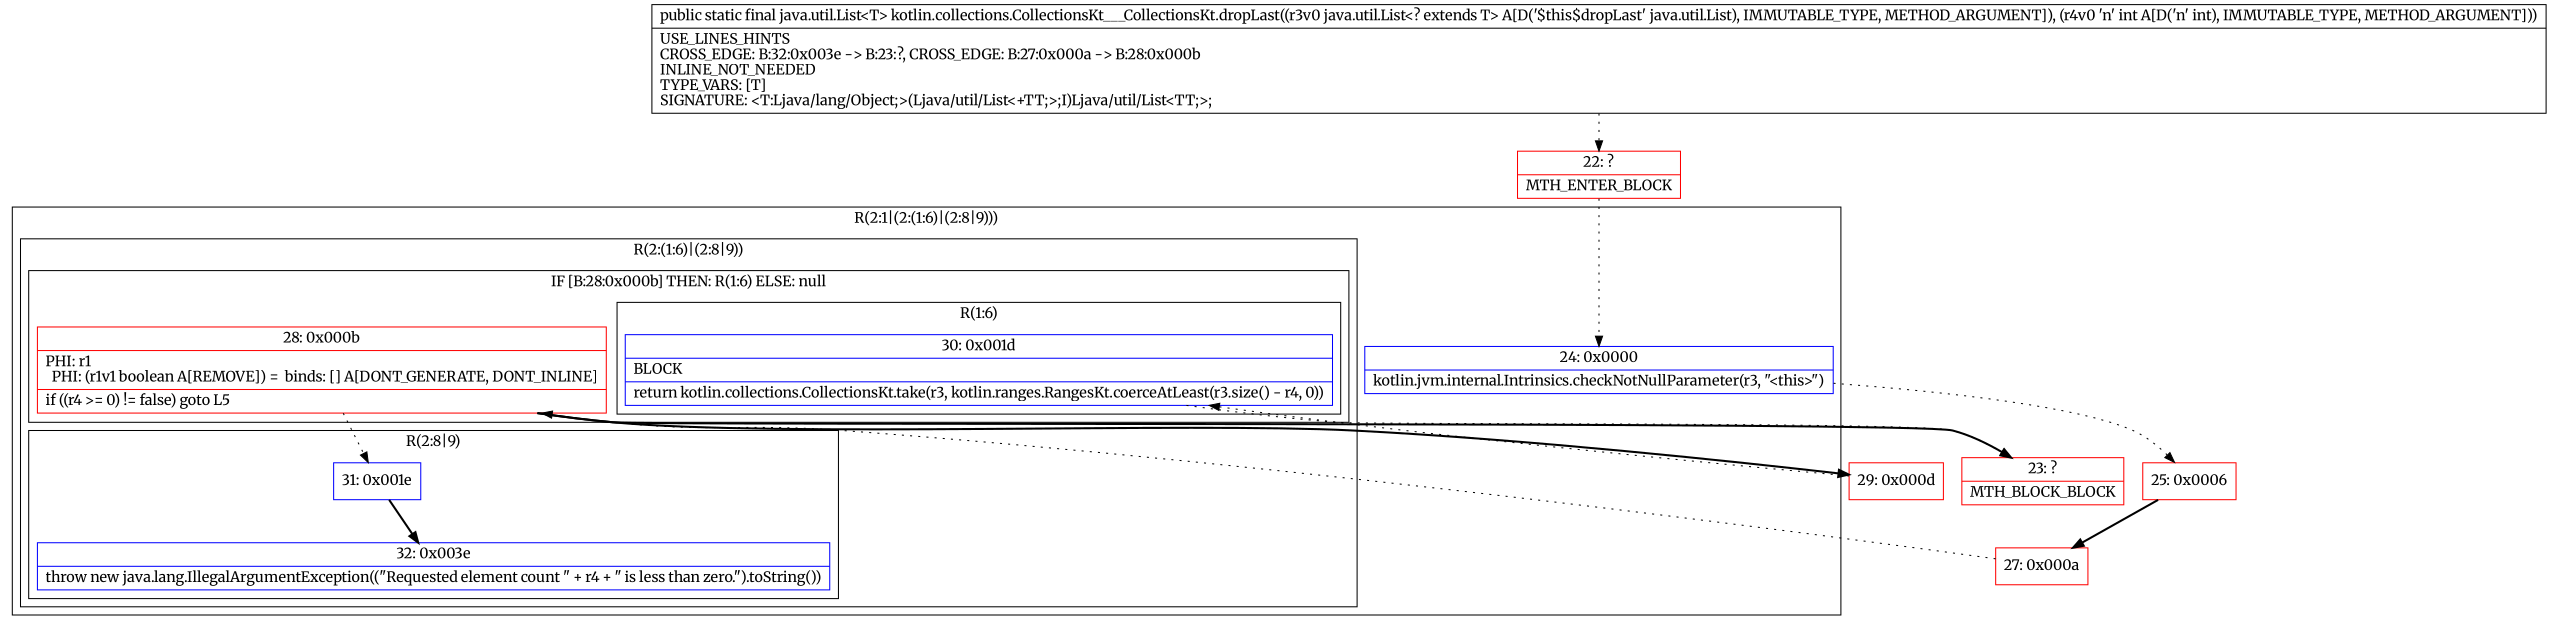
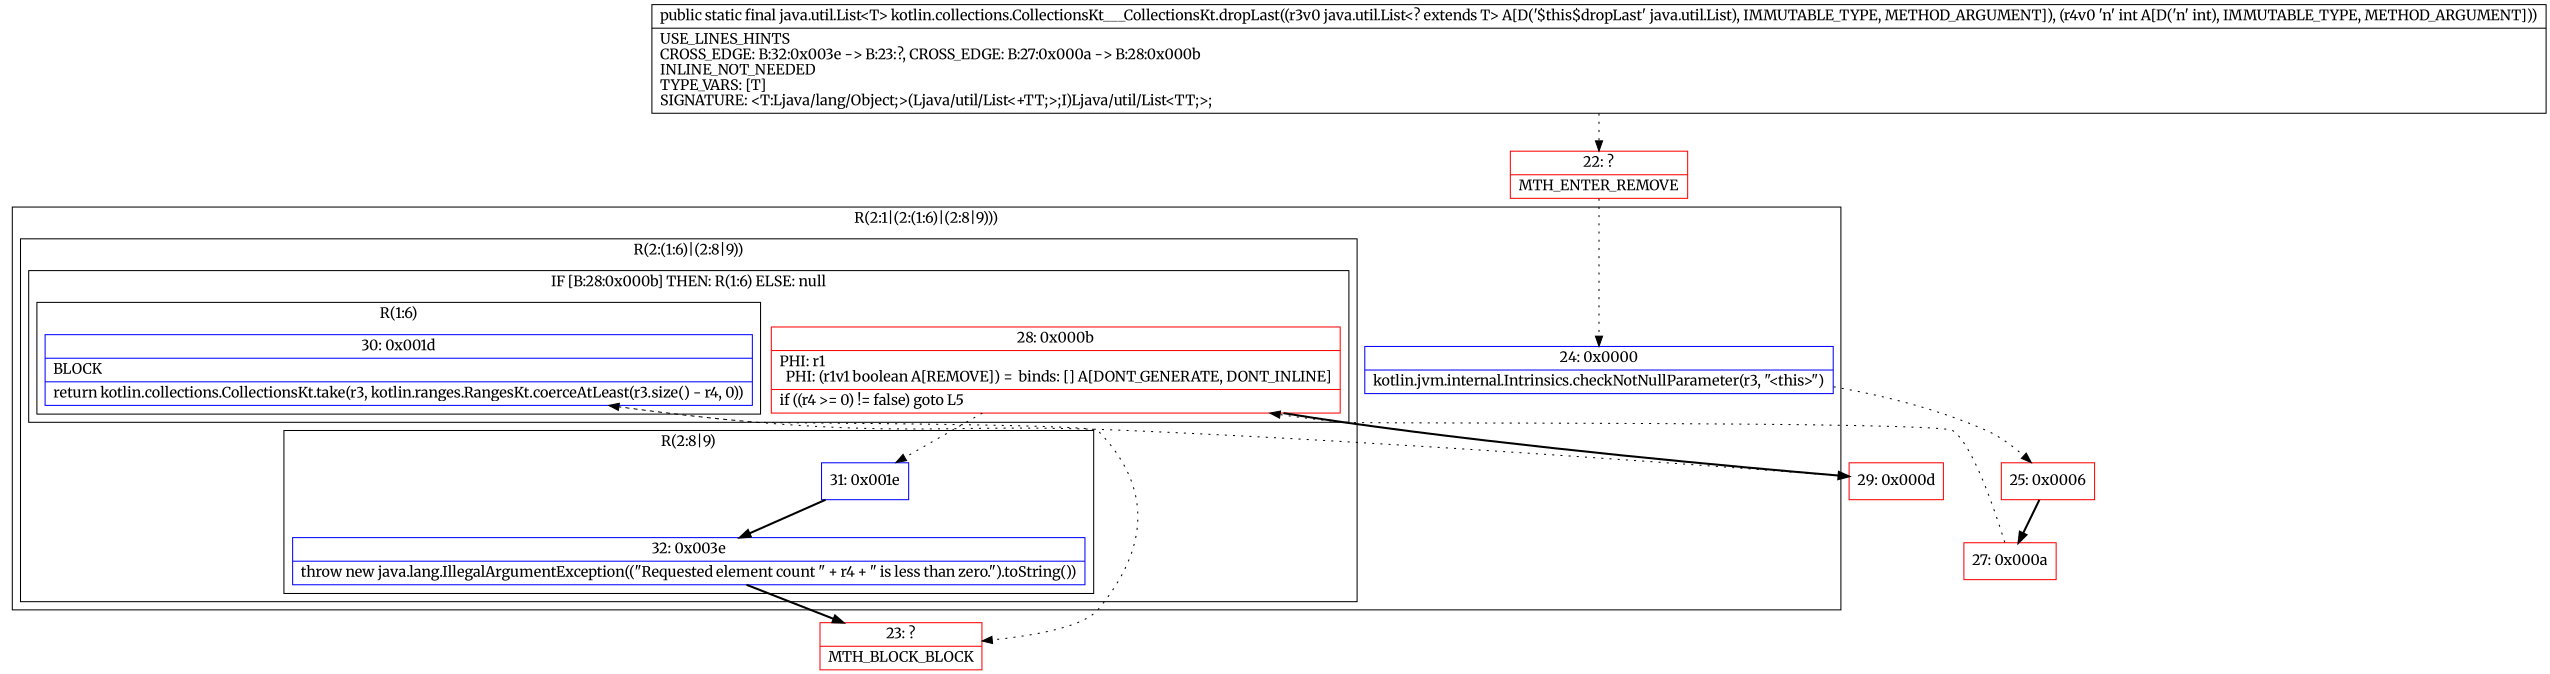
  digraph {
    fontname=Merriweather
    node [color=red fontname=Merriweather shape=record]
    edge [fontname=Merriweather style=dotted]
    n1 [color=blue label="{30\:\ 0x001d|BLOCK\l|return kotlin.collections.CollectionsKt.take(r3, kotlin.ranges.RangesKt.coerceAtLeast(r3.size() \- r4, 0))\l}"]
    n2 [label="{28\:\ 0x000b|PHI: r1 \l  PHI: (r1v1 boolean A[REMOVE]) =  binds: [] A[DONT_GENERATE, DONT_INLINE]\l|if ((r4 \>= 0) != false) goto L5\l}"]
    n3 [color=blue label="{31\:\ 0x001e}"]
    n4 [color=blue label="{32\:\ 0x003e|throw new java.lang.IllegalArgumentException((\"Requested element count \" + r4 + \" is less than zero.\").toString())\l}"]
    n5 [color=blue label="{24\:\ 0x0000|kotlin.jvm.internal.Intrinsics.checkNotNullParameter(r3, \"\<this\>\")\l}"]
    n6 [label="{23\:\ ?|MTH_BLOCK_BLOCK\l}"]
    n7 [label="{29\:\ 0x000d}"]
    n8 [label="{25\:\ 0x0006}"]
    n9 [label="{27\:\ 0x000a}"]
-   n10 [label="{22\:\ ?|MTH_ENTER_BLOCK\l}"]
+   n10 [label="{22\:\ ?|MTH_ENTER_REMOVE\l}"]
    n11 [label="{public static final java.util.List\<T\> kotlin.collections.CollectionsKt___CollectionsKt.dropLast((r3v0 java.util.List\<? extends T\> A[D('$this$dropLast' java.util.List), IMMUTABLE_TYPE, METHOD_ARGUMENT]), (r4v0 'n' int A[D('n' int), IMMUTABLE_TYPE, METHOD_ARGUMENT]))  | USE_LINES_HINTS\lCROSS_EDGE: B:32:0x003e \-\> B:23:?, CROSS_EDGE: B:27:0x000a \-\> B:28:0x000b\lINLINE_NOT_NEEDED\lTYPE_VARS: [T]\lSIGNATURE: \<T:Ljava\/lang\/Object;\>(Ljava\/util\/List\<+TT;\>;I)Ljava\/util\/List\<TT;\>;\l}" color=""]
    subgraph cluster_1 {
      label="R(2:1|(2:(1:6)|(2:8|9)))"
      n5
      subgraph cluster_2 {
        label="R(2:(1:6)|(2:8|9))"
        subgraph cluster_3 {
          label="IF [B:28:0x000b] THEN: R(1:6) ELSE: null"
          n2
          subgraph cluster_4 {
            label="R(1:6)"
            n1
          }
        }
        subgraph cluster_5 {
          label="R(2:8|9)"
          n3
          n4
        }
      }
    }
    n1 -> n6
    n2 -> n3
    n2 -> n7 [style=bold]
    n3 -> n4 [style=bold]
-   n2 -> n6 [style=bold]
+   n4 -> n6 [style=bold]
    n5 -> n8
    n7 -> n1
    n8 -> n9 [style=bold]
    n9 -> n2
    n10 -> n5
    n11 -> n10
  }
